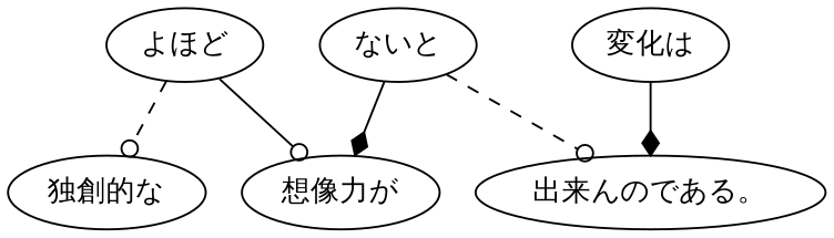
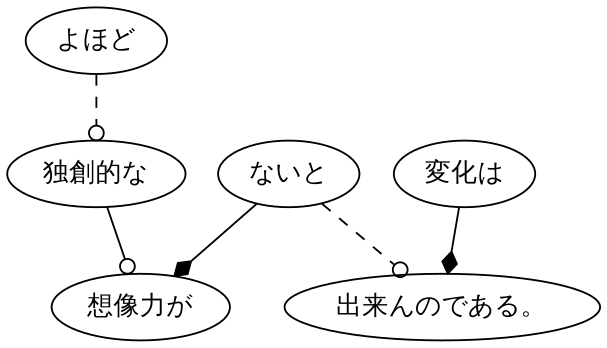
  digraph {
    edge [arrowhead=odot style=solid]
    n1 [label="よほど"]
    n2 [label="独創的な"]
    n3 [label="想像力が"]
    n4 [label="ないと"]
    n5 [label="出来んのである。"]
    n6 [label="変化は"]
    n1 -> n2 [style=dashed]
-   n1 -> n3
+   n2 -> n3
    n4 -> n3 [arrowhead=diamond]
    n4 -> n5 [style=dashed]
    n6 -> n5 [arrowhead=diamond]
  }
